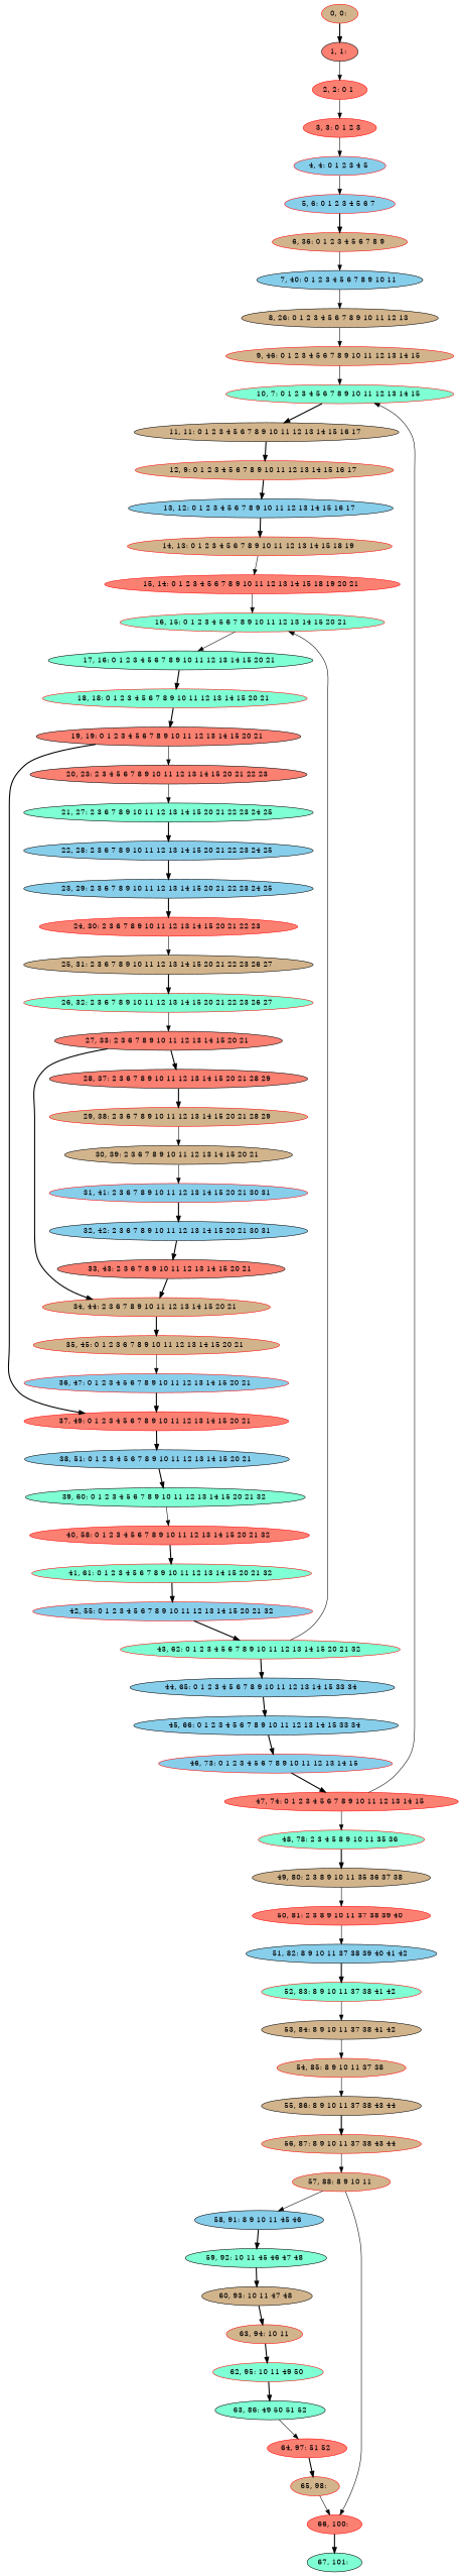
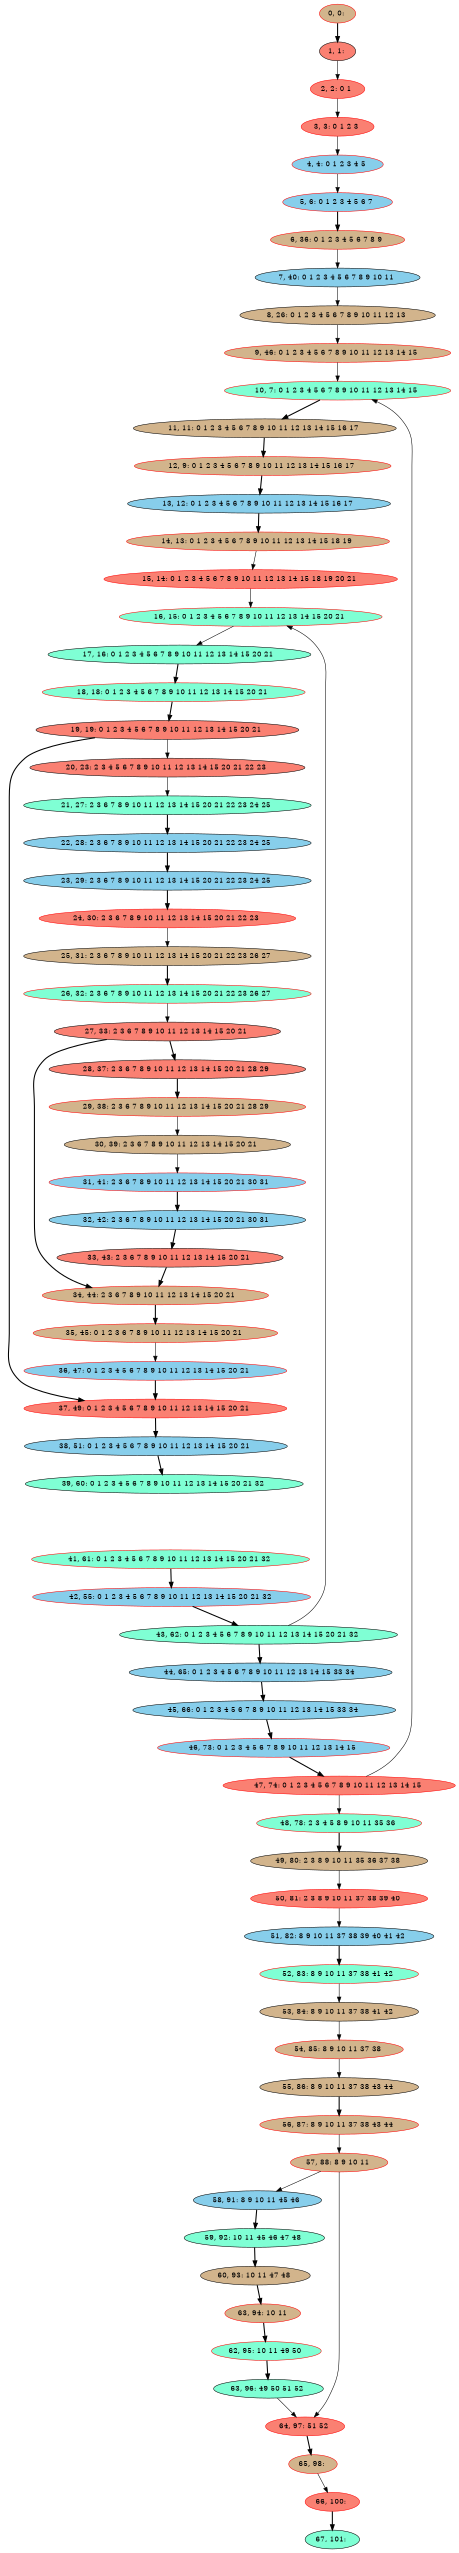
  digraph {
    node [color=red fillcolor=tan style=filled]
    edge [style=bold]
    n1 [label="0, 0: "]
    n2 [color=black fillcolor=salmon label="1, 1: "]
    n3 [fillcolor=salmon label="2, 2: 0 1 "]
    n4 [fillcolor=salmon label="3, 3: 0 1 2 3 "]
    n5 [fillcolor=skyblue label="4, 4: 0 1 2 3 4 5 "]
    n6 [fillcolor=skyblue label="5, 6: 0 1 2 3 4 5 6 7 "]
    n7 [label="6, 36: 0 1 2 3 4 5 6 7 8 9 "]
    n8 [color=black fillcolor=skyblue label="7, 40: 0 1 2 3 4 5 6 7 8 9 10 11 "]
    n9 [color=black label="8, 26: 0 1 2 3 4 5 6 7 8 9 10 11 12 13 "]
    n10 [label="9, 46: 0 1 2 3 4 5 6 7 8 9 10 11 12 13 14 15 "]
    n11 [fillcolor=aquamarine label="10, 7: 0 1 2 3 4 5 6 7 8 9 10 11 12 13 14 15 "]
    n12 [color=black label="11, 11: 0 1 2 3 4 5 6 7 8 9 10 11 12 13 14 15 16 17 "]
    n13 [label="12, 9: 0 1 2 3 4 5 6 7 8 9 10 11 12 13 14 15 16 17 "]
    n14 [color=black fillcolor=skyblue label="13, 12: 0 1 2 3 4 5 6 7 8 9 10 11 12 13 14 15 16 17 "]
    n15 [label="14, 13: 0 1 2 3 4 5 6 7 8 9 10 11 12 13 14 15 18 19 "]
    n16 [fillcolor=salmon label="15, 14: 0 1 2 3 4 5 6 7 8 9 10 11 12 13 14 15 18 19 20 21 "]
    n17 [fillcolor=aquamarine label="16, 15: 0 1 2 3 4 5 6 7 8 9 10 11 12 13 14 15 20 21 "]
    n18 [color=black fillcolor=aquamarine label="17, 16: 0 1 2 3 4 5 6 7 8 9 10 11 12 13 14 15 20 21 "]
    n19 [fillcolor=aquamarine label="18, 18: 0 1 2 3 4 5 6 7 8 9 10 11 12 13 14 15 20 21 "]
    n20 [color=black fillcolor=salmon label="19, 19: 0 1 2 3 4 5 6 7 8 9 10 11 12 13 14 15 20 21 "]
    n21 [color=black fillcolor=salmon label="20, 23: 2 3 4 5 6 7 8 9 10 11 12 13 14 15 20 21 22 23 "]
    n22 [fillcolor=salmon label="37, 49: 0 1 2 3 4 5 6 7 8 9 10 11 12 13 14 15 20 21 "]
    n23 [color=black fillcolor=aquamarine label="21, 27: 2 3 6 7 8 9 10 11 12 13 14 15 20 21 22 23 24 25 "]
    n24 [color=black fillcolor=skyblue label="38, 51: 0 1 2 3 4 5 6 7 8 9 10 11 12 13 14 15 20 21 "]
    n25 [color=black fillcolor=skyblue label="22, 28: 2 3 6 7 8 9 10 11 12 13 14 15 20 21 22 23 24 25 "]
    n26 [color=black fillcolor=skyblue label="23, 29: 2 3 6 7 8 9 10 11 12 13 14 15 20 21 22 23 24 25 "]
    n27 [fillcolor=salmon label="24, 30: 2 3 6 7 8 9 10 11 12 13 14 15 20 21 22 23 "]
    n28 [color=black label="25, 31: 2 3 6 7 8 9 10 11 12 13 14 15 20 21 22 23 26 27 "]
    n29 [fillcolor=aquamarine label="26, 32: 2 3 6 7 8 9 10 11 12 13 14 15 20 21 22 23 26 27 "]
    n30 [color=black fillcolor=salmon label="27, 33: 2 3 6 7 8 9 10 11 12 13 14 15 20 21 "]
    n31 [color=black fillcolor=salmon label="28, 37: 2 3 6 7 8 9 10 11 12 13 14 15 20 21 28 29 "]
    n32 [label="34, 44: 2 3 6 7 8 9 10 11 12 13 14 15 20 21 "]
    n33 [label="29, 38: 2 3 6 7 8 9 10 11 12 13 14 15 20 21 28 29 "]
    n34 [label="35, 45: 0 1 2 3 6 7 8 9 10 11 12 13 14 15 20 21 "]
    n35 [color=black label="30, 39: 2 3 6 7 8 9 10 11 12 13 14 15 20 21 "]
    n36 [fillcolor=skyblue label="31, 41: 2 3 6 7 8 9 10 11 12 13 14 15 20 21 30 31 "]
    n37 [color=black fillcolor=skyblue label="32, 42: 2 3 6 7 8 9 10 11 12 13 14 15 20 21 30 31 "]
    n38 [color=black fillcolor=salmon label="33, 43: 2 3 6 7 8 9 10 11 12 13 14 15 20 21 "]
    n39 [fillcolor=skyblue label="36, 47: 0 1 2 3 4 5 6 7 8 9 10 11 12 13 14 15 20 21 "]
    n40 [color=black fillcolor=aquamarine label="39, 60: 0 1 2 3 4 5 6 7 8 9 10 11 12 13 14 15 20 21 32 "]
-   n41 [fillcolor=salmon label="40, 58: 0 1 2 3 4 5 6 7 8 9 10 11 12 13 14 15 20 21 32 "]
    n42 [fillcolor=aquamarine label="41, 61: 0 1 2 3 4 5 6 7 8 9 10 11 12 13 14 15 20 21 32 "]
    n43 [fillcolor=skyblue label="42, 55: 0 1 2 3 4 5 6 7 8 9 10 11 12 13 14 15 20 21 32 "]
-   n44 [fillcolor=aquamarine label="43, 62: 0 1 2 3 4 5 6 7 8 9 10 11 12 13 14 15 20 21 32 "]
+   n44 [color=black fillcolor=aquamarine label="43, 62: 0 1 2 3 4 5 6 7 8 9 10 11 12 13 14 15 20 21 32 "]
    n45 [color=black fillcolor=skyblue label="44, 65: 0 1 2 3 4 5 6 7 8 9 10 11 12 13 14 15 33 34 "]
    n46 [color=black fillcolor=skyblue label="45, 66: 0 1 2 3 4 5 6 7 8 9 10 11 12 13 14 15 33 34 "]
    n47 [fillcolor=skyblue label="46, 73: 0 1 2 3 4 5 6 7 8 9 10 11 12 13 14 15 "]
    n48 [fillcolor=salmon label="47, 74: 0 1 2 3 4 5 6 7 8 9 10 11 12 13 14 15 "]
    n49 [fillcolor=aquamarine label="48, 78: 2 3 4 5 8 9 10 11 35 36 "]
    n50 [color=black label="49, 80: 2 3 8 9 10 11 35 36 37 38 "]
    n51 [fillcolor=salmon label="50, 81: 2 3 8 9 10 11 37 38 39 40 "]
    n52 [color=black fillcolor=skyblue label="51, 82: 8 9 10 11 37 38 39 40 41 42 "]
    n53 [fillcolor=aquamarine label="52, 83: 8 9 10 11 37 38 41 42 "]
    n54 [color=black label="53, 84: 8 9 10 11 37 38 41 42 "]
    n55 [label="54, 85: 8 9 10 11 37 38 "]
    n56 [color=black label="55, 86: 8 9 10 11 37 38 43 44 "]
    n57 [label="56, 87: 8 9 10 11 37 38 43 44 "]
    n58 [label="57, 88: 8 9 10 11 "]
    n59 [color=black fillcolor=skyblue label="58, 91: 8 9 10 11 45 46 "]
    n60 [fillcolor=salmon label="66, 100: "]
    n61 [color=black fillcolor=aquamarine label="59, 92: 10 11 45 46 47 48 "]
    n62 [color=black fillcolor=aquamarine label="67, 101: "]
    n63 [color=black label="60, 93: 10 11 47 48 "]
    n64 [label="63, 94: 10 11"]
    n65 [fillcolor=aquamarine label="62, 95: 10 11 49 50 "]
-   n66 [color=black fillcolor=aquamarine label="63, 86: 49 50 51 52"]
+   n66 [color=black fillcolor=aquamarine label="63, 96: 49 50 51 52 "]
    n67 [fillcolor=salmon label="64, 97: 51 52 "]
    n68 [label="65, 98: "]
    n1 -> n2
    n2 -> n3 [style=solid]
    n3 -> n4 [style=solid]
    n4 -> n5 [style=solid]
    n5 -> n6 [style=solid]
    n6 -> n7
    n7 -> n8 [style=solid]
    n8 -> n9 [style=solid]
    n9 -> n10 [style=solid]
    n10 -> n11 [style=solid]
    n11 -> n12
    n12 -> n13
    n13 -> n14
    n14 -> n15
    n15 -> n16 [style=solid]
    n16 -> n17 [style=solid]
    n17 -> n18 [style=solid]
    n18 -> n19
    n19 -> n20
    n20 -> n21 [style=solid]
    n20 -> n22
    n21 -> n23 [style=solid]
    n22 -> n24
    n23 -> n25
    n24 -> n40
    n25 -> n26
    n26 -> n27
    n27 -> n28 [style=solid]
    n28 -> n29
    n29 -> n30 [style=solid]
    n30 -> n31
    n30 -> n32
    n31 -> n33
    n32 -> n34
    n33 -> n35 [style=solid]
    n34 -> n39 [style=solid]
    n35 -> n36 [style=solid]
    n36 -> n37
    n37 -> n38
    n38 -> n32
    n39 -> n22
-   n40 -> n41 [style=solid]
-   n41 -> n42
    n42 -> n43
    n43 -> n44
    n44 -> n17 [style=solid]
    n44 -> n45
    n45 -> n46
    n46 -> n47
    n47 -> n48
    n48 -> n11 [style=solid]
    n48 -> n49 [style=solid]
    n49 -> n50
    n50 -> n51 [style=solid]
    n51 -> n52 [style=solid]
    n52 -> n53
    n53 -> n54 [style=solid]
    n54 -> n55 [style=solid]
    n55 -> n56 [style=solid]
    n56 -> n57
    n57 -> n58 [style=solid]
    n58 -> n59 [style=solid]
-   n58 -> n60 [style=solid]
+   n58 -> n67 [style=solid]
    n59 -> n61
    n60 -> n62
    n61 -> n63
    n63 -> n64
    n64 -> n65
    n65 -> n66
    n66 -> n67 [style=solid]
    n67 -> n68
    n68 -> n60 [style=solid]
  }
